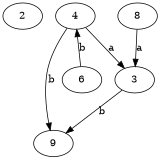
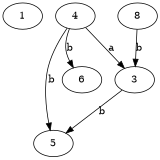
  strict digraph {
-   1 [label=2]
+   1
    4
    3
-   5 [label=9]
+   5
    6
    n6 [label=8]
    4 -> 3 [label=a]
    4 -> 5 [label=b]
-   6 -> 4 [label=b]
+   4 -> 6 [label=b]
    3 -> 5 [label=b]
-   n6 -> 3 [label=a]
+   n6 -> 3 [label=b]
  }
